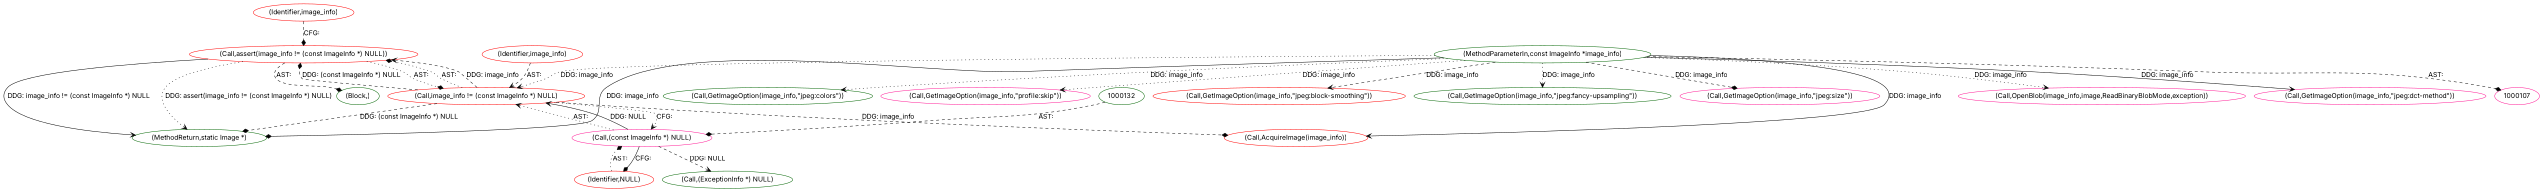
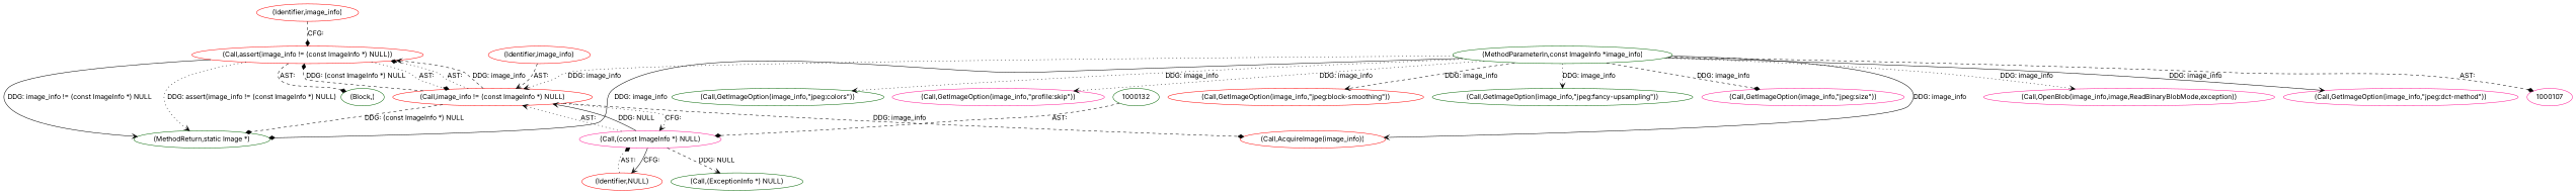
  digraph {
    fontname=Inter
    node [color=red fontname=Inter]
    edge [arrowhead=vee fontname=Inter style=dashed]
    n1 [label="(Call,assert(image_info != (const ImageInfo *) NULL))"]
    n2 [label="(Call,image_info != (const ImageInfo *) NULL)"]
    n3 [color=darkgreen label="(MethodReturn,static Image *)"]
    n4 [color=darkgreen label="(Block,)"]
    n5 [color=deeppink label="(Call,(const ImageInfo *) NULL)"]
    n6 [label="(Call,AcquireImage(image_info))"]
    n7 [label="(Identifier,NULL)"]
    n8 [color=darkgreen label="(Call,(ExceptionInfo *) NULL)"]
    n9 [color=darkgreen label="(MethodParameterIn,const ImageInfo *image_info)"]
    n10 [color=darkgreen label="(Call,GetImageOption(image_info,\"jpeg:colors\"))"]
    n11 [color=deeppink label="(Call,GetImageOption(image_info,\"profile:skip\"))"]
    n12 [label="(Call,GetImageOption(image_info,\"jpeg:block-smoothing\"))"]
    n13 [color=darkgreen label="(Call,GetImageOption(image_info,\"jpeg:fancy-upsampling\"))"]
    n14 [color=deeppink label="(Call,GetImageOption(image_info,\"jpeg:size\"))"]
    n15 [color=deeppink label="(Call,OpenBlob(image_info,image,ReadBinaryBlobMode,exception))"]
    n16 [color=deeppink label="(Call,GetImageOption(image_info,\"jpeg:dct-method\"))"]
    1000107 [color=deeppink]
    n18 [label="(Identifier,image_info)"]
    n19 [label="(Identifier,image_info)"]
    1000132 [color=darkgreen]
    n1 -> n2 [arrowhead=diamond label="AST: " style=dotted]
    n1 -> n3 [label="DDG: image_info != (const ImageInfo *) NULL" style=solid]
    n1 -> n3 [label="DDG: assert(image_info != (const ImageInfo *) NULL)" style=dotted]
    n1 -> n4 [arrowhead=diamond label="AST: "]
    n2 -> n1 [arrowhead=diamond label="AST: " style=dotted]
    n2 -> n1 [label="DDG: image_info"]
    n2 -> n1 [arrowhead=diamond label="DDG: (const ImageInfo *) NULL"]
    n2 -> n3 [arrowhead=diamond label="DDG: (const ImageInfo *) NULL"]
    n2 -> n5 [label="CFG: " style=dotted]
    n2 -> n6 [arrowhead=diamond label="DDG: image_info"]
    n5 -> n2 [label="AST: " style=dotted]
    n5 -> n2 [label="DDG: NULL" style=solid]
-   n5 -> n7 [arrowhead=diamond label="CFG: " style=solid]
+   n5 -> n7 [label="CFG: " style=solid]
    n5 -> n8 [label="DDG: NULL"]
    n7 -> n5 [arrowhead=diamond label="AST: " style=dotted]
    n9 -> n2 [label="DDG: image_info" style=dotted]
    n9 -> n3 [arrowhead=diamond label="DDG: image_info" style=solid]
    n9 -> n6 [label="DDG: image_info" style=solid]
    n9 -> n10 [label="DDG: image_info" style=dotted]
    n9 -> n11 [label="DDG: image_info" style=dotted]
    n9 -> n12 [label="DDG: image_info"]
    n9 -> n13 [label="DDG: image_info" style=dotted]
    n9 -> n14 [arrowhead=diamond label="DDG: image_info"]
    n9 -> n15 [label="DDG: image_info" style=dotted]
    n9 -> n16 [label="DDG: image_info" style=solid]
    n9 -> 1000107 [arrowhead=diamond label="AST: "]
    n18 -> n2 [label="AST: "]
    n19 -> n1 [arrowhead=diamond label="CFG: "]
    1000132 -> n5 [arrowhead=diamond label="AST: "]
  }
